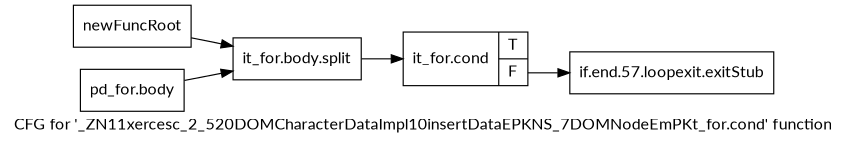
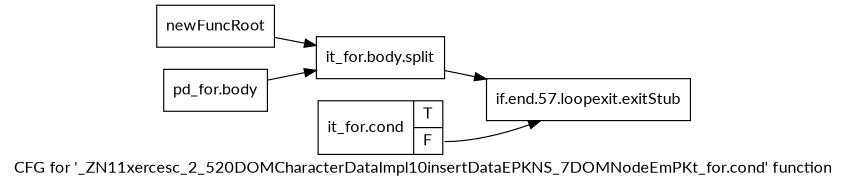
  digraph {
    fontname=Lato
    label="CFG for '_ZN11xercesc_2_520DOMCharacterDataImpl10insertDataEPKNS_7DOMNodeEmPKt_for.cond' function"
    rankdir=LR
    node [fontname=Lato shape=record]
    edge [fontname=Lato]
    n1 [label="{newFuncRoot}"]
    n2 [label="{it_for.body.split}"]
    n3 [label="{it_for.cond|{<s0>T|<s1>F}}"]
    n4 [label="{if.end.57.loopexit.exitStub}"]
    n5 [label="{pd_for.body}"]
    n1 -> n2
-   n2 -> n3
+   n2 -> n4
    n3 -> n4 [tailport=s1]
    n5 -> n2
  }
